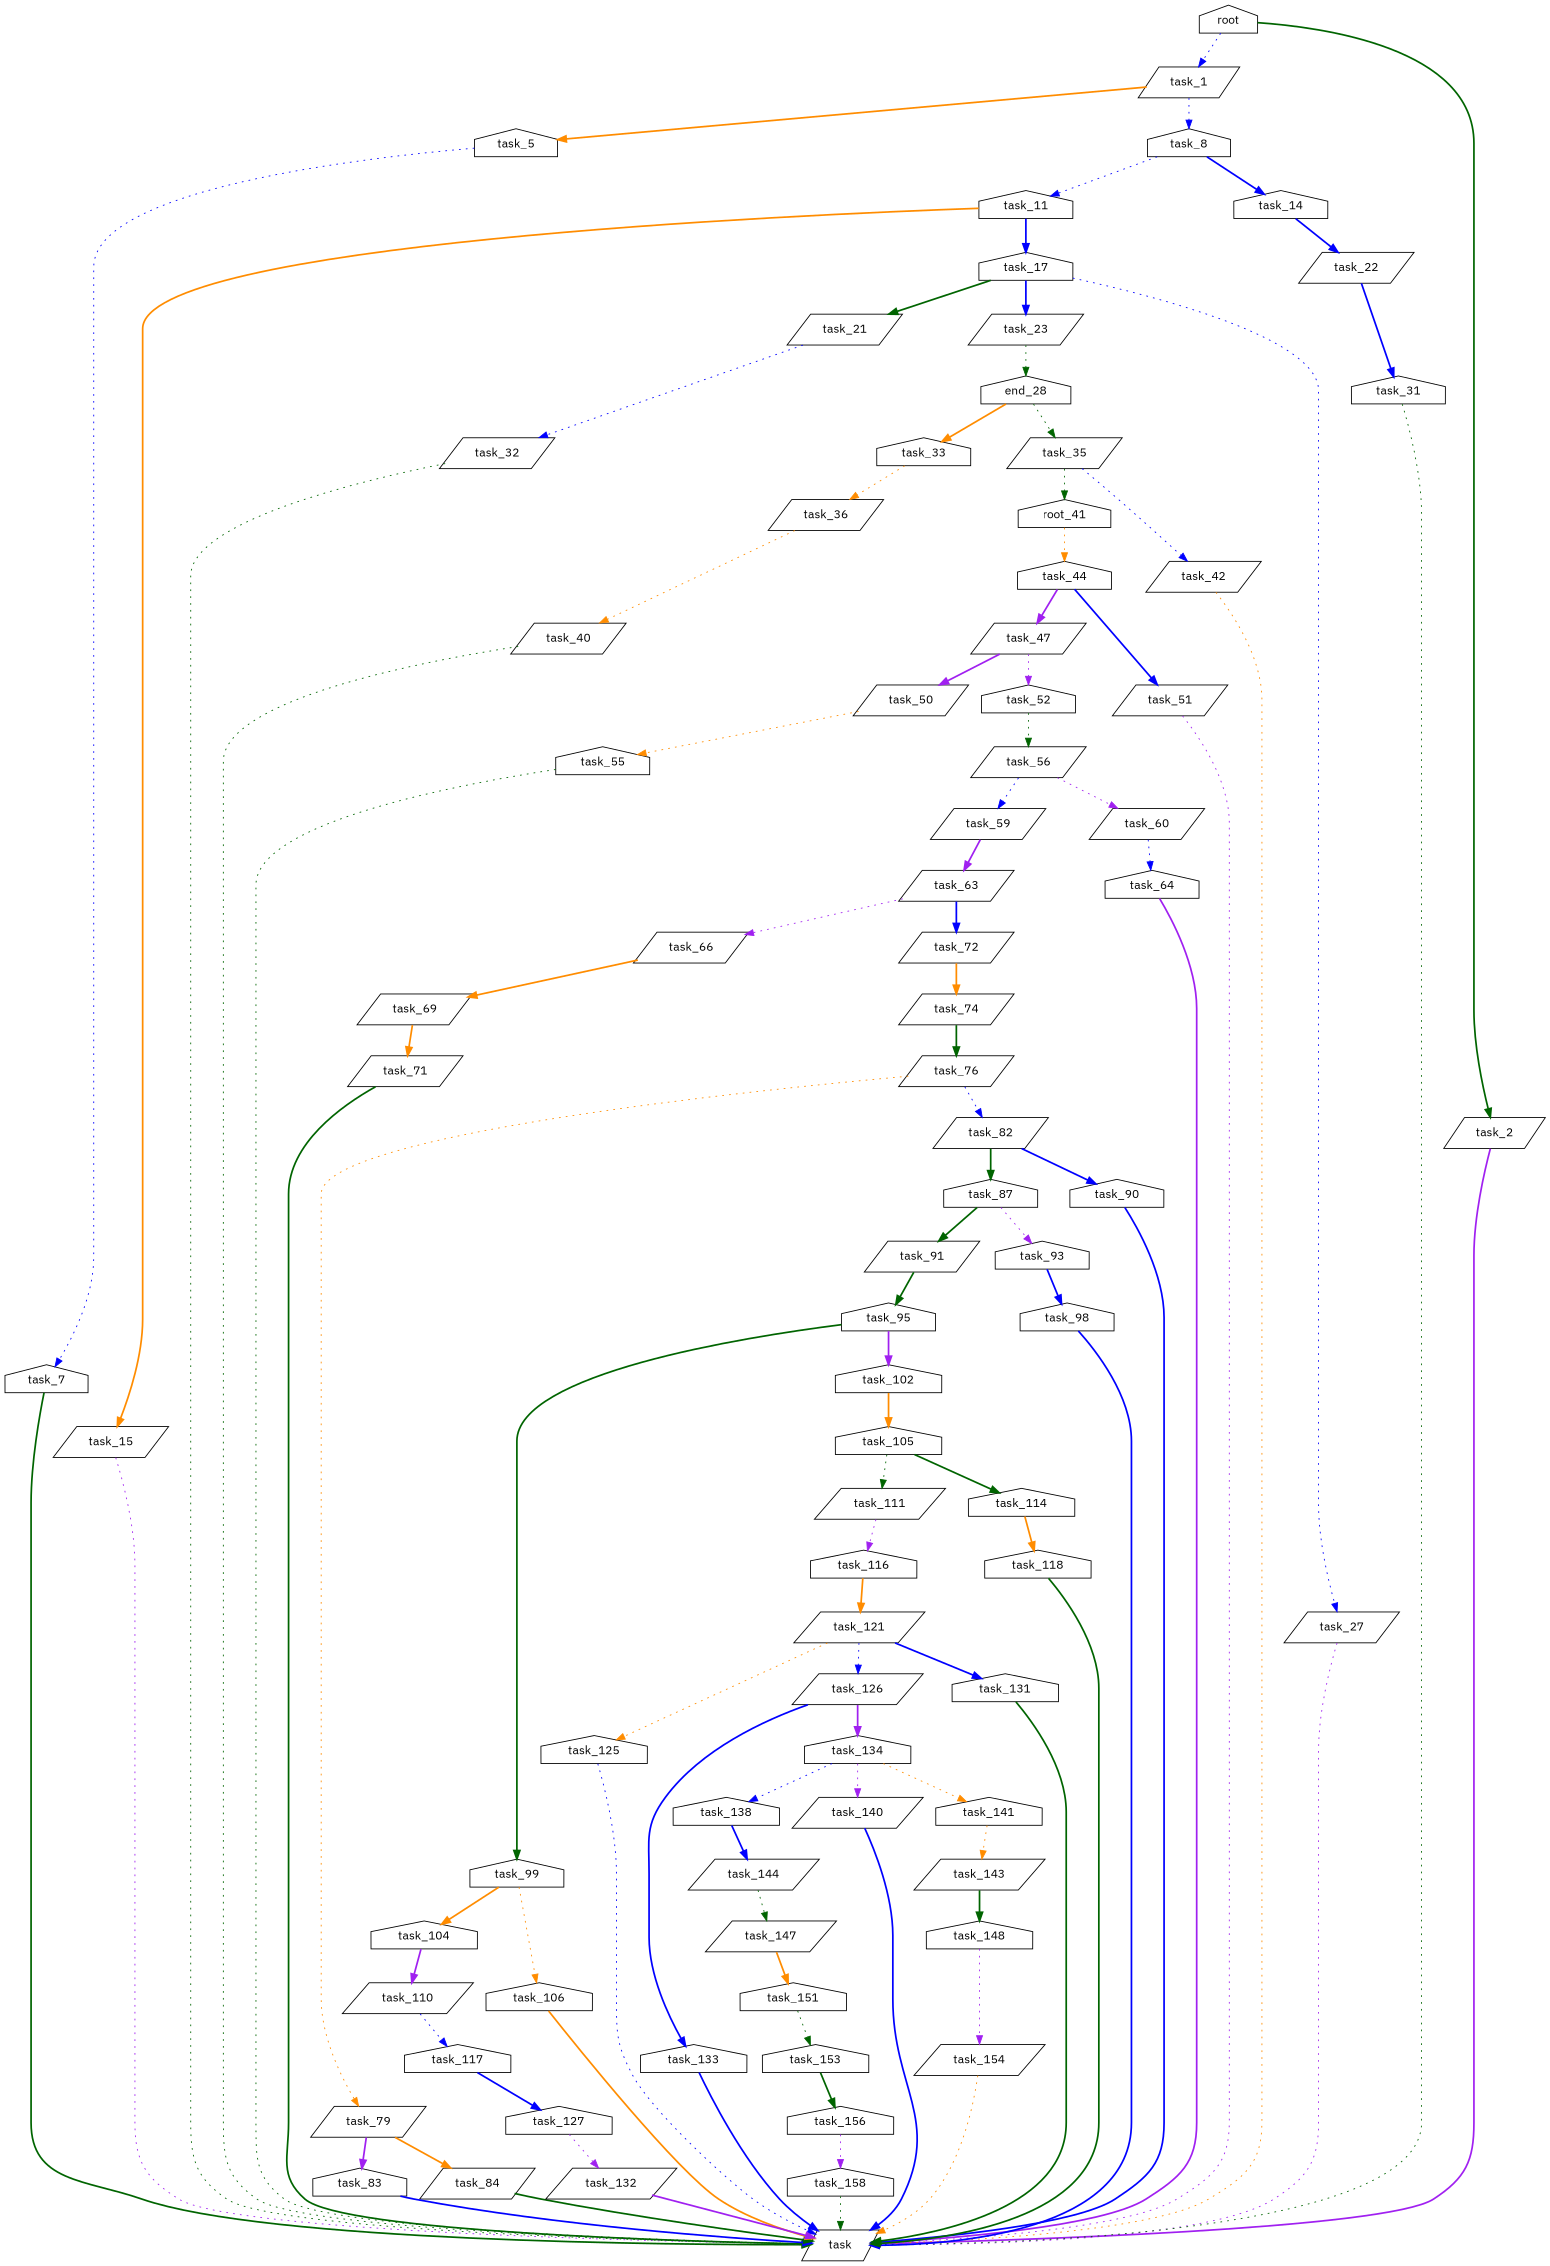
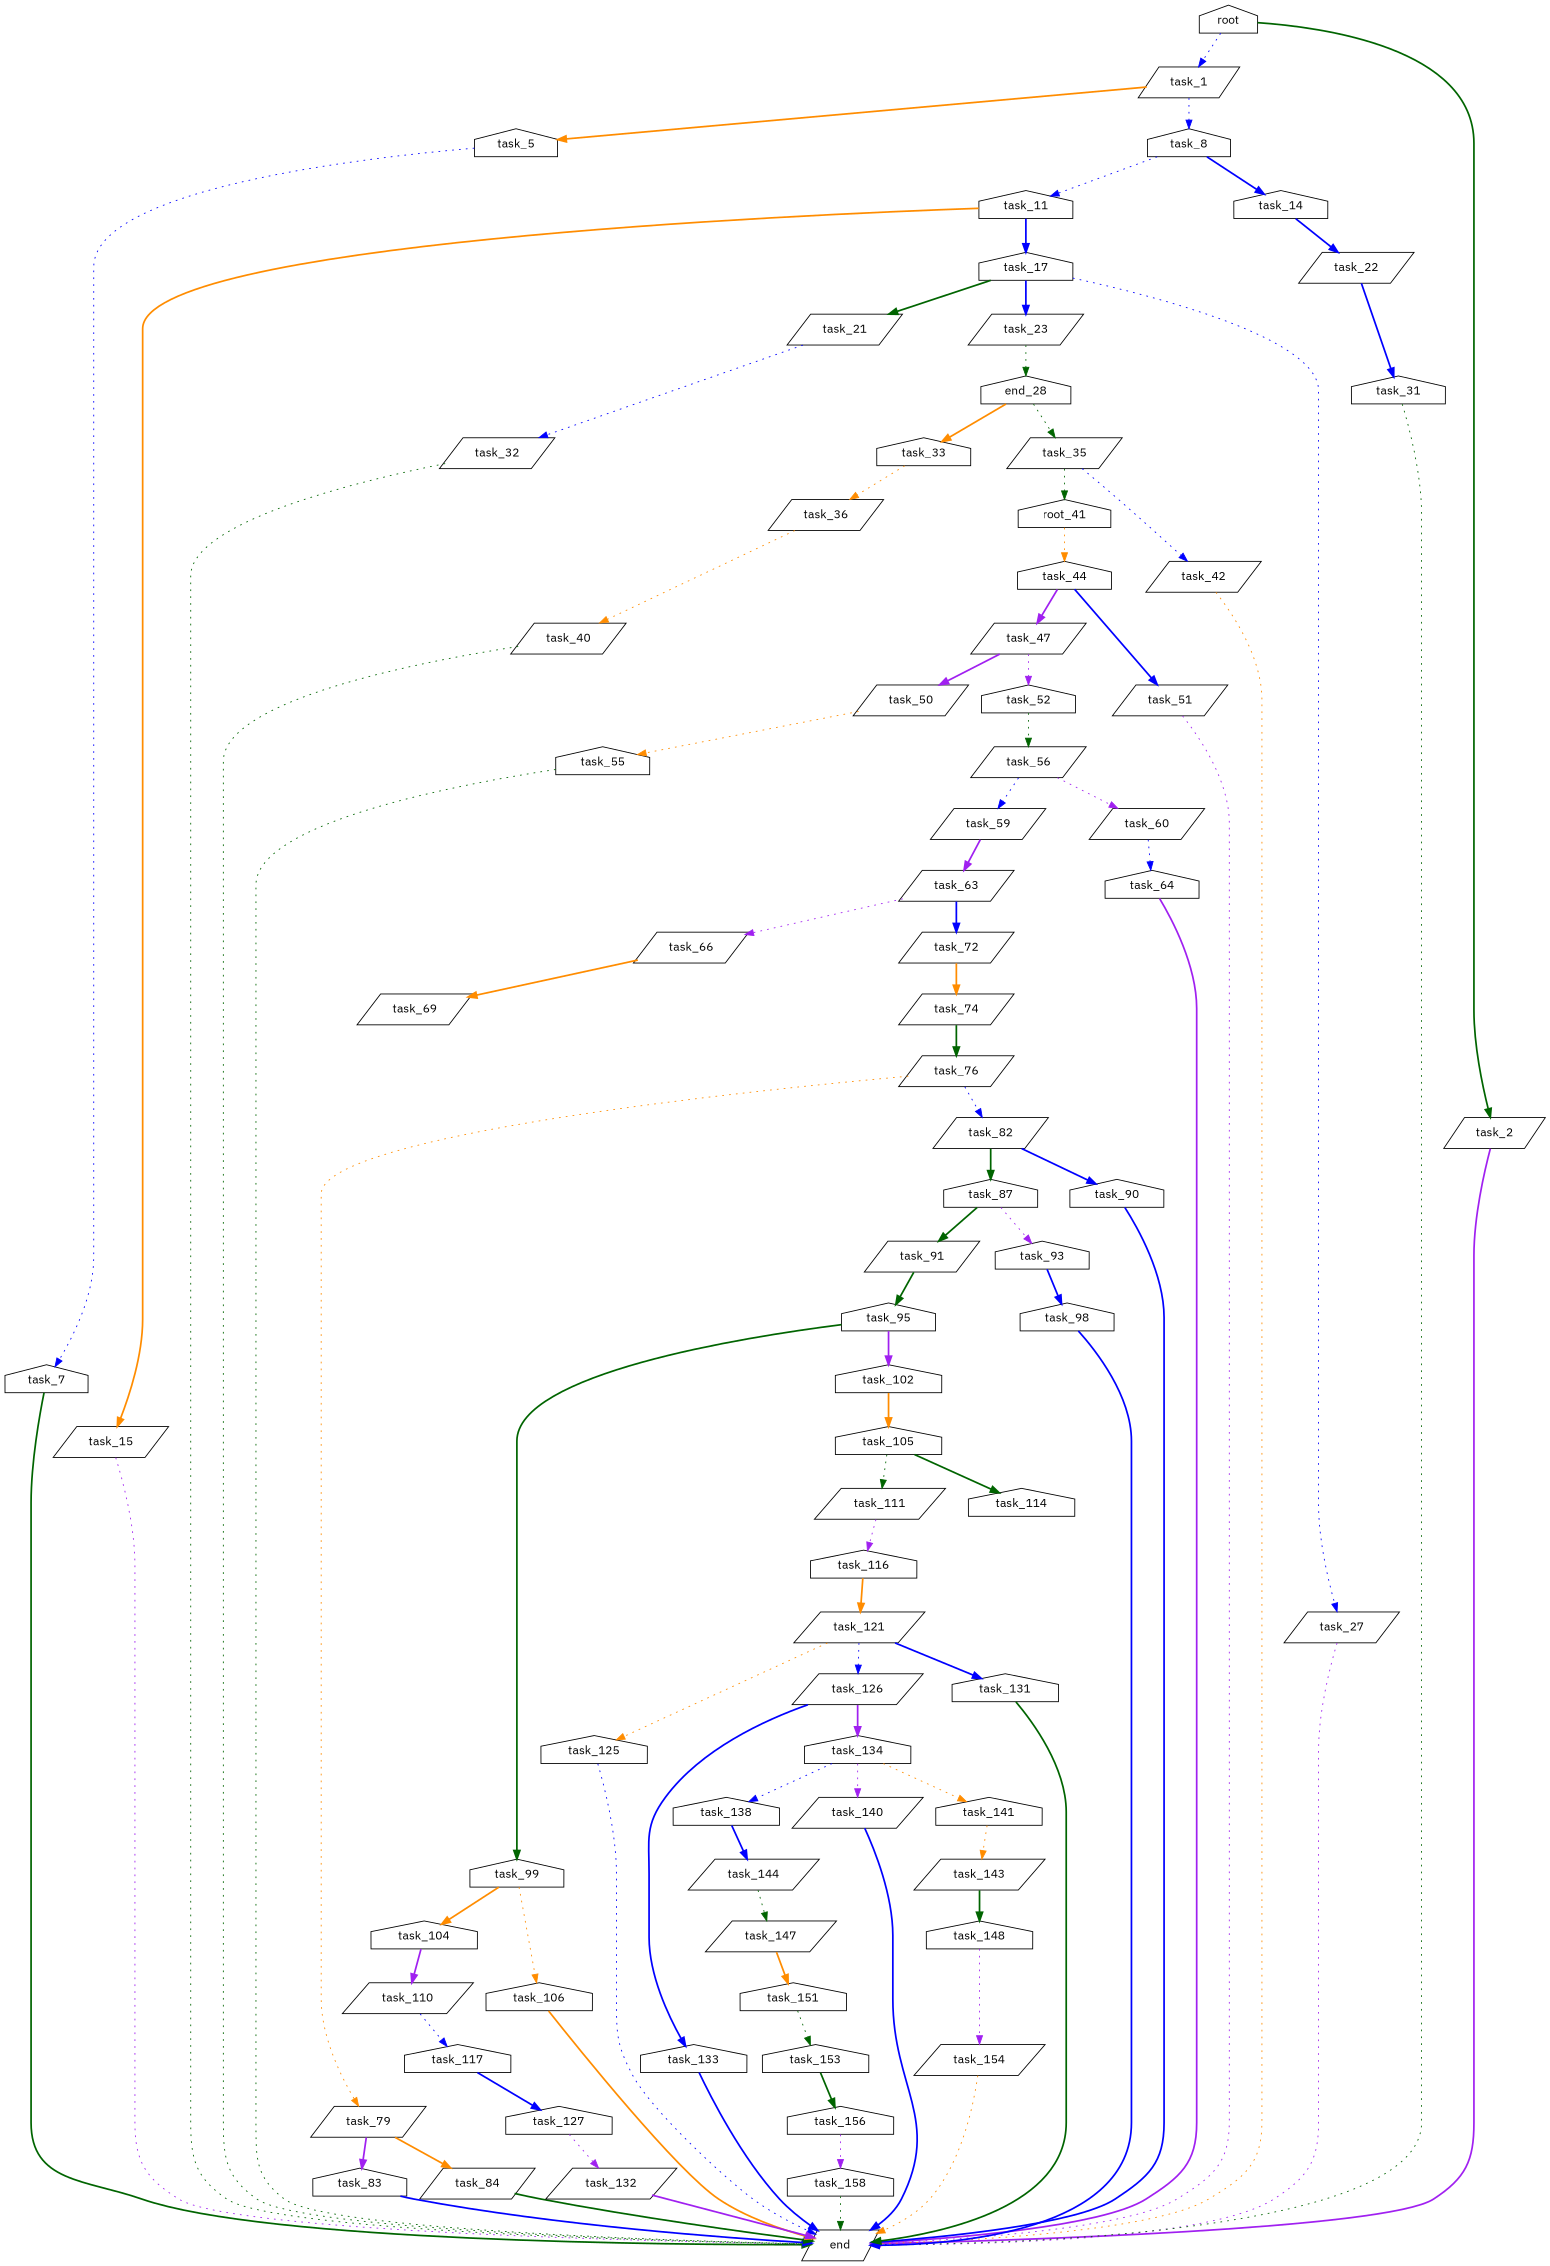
  digraph {
    fontname="IBM Plex Sans"
    node [fontname="IBM Plex Sans" shape=house]
    edge [color=blue fontname="IBM Plex Sans" style=bold]
    task_1 [shape=parallelogram]
    root
    task_2 [shape=parallelogram]
    task_5
    task_8
-   end [shape=parallelogram label=task]
+   end [shape=parallelogram]
    task_7
    task_11
    task_14
    task_15 [shape=parallelogram]
    task_17
    task_22 [shape=parallelogram]
    task_21 [shape=parallelogram]
    task_23 [shape=parallelogram]
    task_27 [shape=parallelogram]
    task_31
    task_32 [shape=parallelogram]
    n18 [label=end_28]
    task_33
    task_35 [shape=parallelogram]
    task_36 [shape=parallelogram]
    n22 [label=root_41]
    task_42 [shape=parallelogram]
    task_40 [shape=parallelogram]
    task_44
    task_47 [shape=parallelogram]
    task_51 [shape=parallelogram]
    task_50 [shape=parallelogram]
    task_52
    task_55
    task_56 [shape=parallelogram]
    task_59 [shape=parallelogram]
    task_60 [shape=parallelogram]
    task_63 [shape=parallelogram]
    task_64
    task_66 [shape=parallelogram]
    task_72 [shape=parallelogram]
    task_69 [shape=parallelogram]
-   task_71 [shape=parallelogram]
    task_74 [shape=parallelogram]
    task_76 [shape=parallelogram]
    task_79 [shape=parallelogram]
    task_82 [shape=parallelogram]
    task_83
    task_84 [shape=parallelogram]
    task_87
    task_90
    task_91 [shape=parallelogram]
    task_93
    task_95
    task_98
    task_99
    task_102
    task_104
    task_106
    task_105
    task_110 [shape=parallelogram]
    task_111 [shape=parallelogram]
    task_114
    task_117
    task_116
-   task_118
    task_127
    task_121 [shape=parallelogram]
    task_125
    task_126 [shape=parallelogram]
    task_131
    task_132 [shape=parallelogram]
    task_133
    task_134
    task_138
    task_140 [shape=parallelogram]
    task_141
    task_144 [shape=parallelogram]
    task_143 [shape=parallelogram]
    task_147 [shape=parallelogram]
    task_148
    task_154 [shape=parallelogram]
    task_151
    task_153
    task_156
    task_158
    task_1 -> task_5 [color=darkorange]
    task_1 -> task_8 [style=dotted]
    root -> task_1 [style=dotted]
    root -> task_2 [color=darkgreen]
    task_2 -> end [color=purple]
    task_5 -> task_7 [style=dotted]
    task_8 -> task_11 [style=dotted]
    task_8 -> task_14
    task_7 -> end [color=darkgreen]
    task_11 -> task_15 [color=darkorange]
    task_11 -> task_17
    task_14 -> task_22
    task_15 -> end [color=purple style=dotted]
    task_17 -> task_21 [color=darkgreen]
    task_17 -> task_23
    task_17 -> task_27 [style=dotted]
    task_22 -> task_31
    task_21 -> task_32 [style=dotted]
    task_23 -> n18 [color=darkgreen style=dotted]
    task_27 -> end [color=purple style=dotted]
    task_31 -> end [color=darkgreen style=dotted]
    task_32 -> end [color=darkgreen style=dotted]
    n18 -> task_33 [color=darkorange]
    n18 -> task_35 [color=darkgreen style=dotted]
    task_33 -> task_36 [color=darkorange style=dotted]
    task_35 -> n22 [color=darkgreen style=dotted]
    task_35 -> task_42 [style=dotted]
    task_36 -> task_40 [color=darkorange style=dotted]
    n22 -> task_44 [color=darkorange style=dotted]
    task_42 -> end [color=darkorange style=dotted]
    task_40 -> end [color=darkgreen style=dotted]
    task_44 -> task_47 [color=purple]
    task_44 -> task_51
    task_47 -> task_50 [color=purple]
    task_47 -> task_52 [color=purple style=dotted]
    task_51 -> end [color=purple style=dotted]
    task_50 -> task_55 [color=darkorange style=dotted]
    task_52 -> task_56 [color=darkgreen style=dotted]
    task_55 -> end [color=darkgreen style=dotted]
    task_56 -> task_59 [style=dotted]
    task_56 -> task_60 [color=purple style=dotted]
    task_59 -> task_63 [color=purple]
    task_60 -> task_64 [style=dotted]
    task_63 -> task_66 [color=purple style=dotted]
    task_63 -> task_72
    task_64 -> end [color=purple]
    task_66 -> task_69 [color=darkorange]
    task_72 -> task_74 [color=darkorange]
-   task_69 -> task_71 [color=darkorange]
-   task_71 -> end [color=darkgreen]
    task_74 -> task_76 [color=darkgreen]
    task_76 -> task_79 [color=darkorange style=dotted]
    task_76 -> task_82 [style=dotted]
    task_79 -> task_83 [color=purple]
    task_79 -> task_84 [color=darkorange]
    task_82 -> task_87 [color=darkgreen]
    task_82 -> task_90
    task_83 -> end
    task_84 -> end [color=darkgreen]
    task_87 -> task_91 [color=darkgreen]
    task_87 -> task_93 [color=purple style=dotted]
    task_90 -> end
    task_91 -> task_95 [color=darkgreen]
    task_93 -> task_98
    task_95 -> task_99 [color=darkgreen]
    task_95 -> task_102 [color=purple]
    task_98 -> end
    task_99 -> task_104 [color=darkorange]
    task_99 -> task_106 [color=darkorange style=dotted]
    task_102 -> task_105 [color=darkorange]
    task_104 -> task_110 [color=purple]
    task_106 -> end [color=darkorange]
    task_105 -> task_111 [color=darkgreen style=dotted]
    task_105 -> task_114 [color=darkgreen]
    task_110 -> task_117 [style=dotted]
    task_111 -> task_116 [color=purple style=dotted]
-   task_114 -> task_118 [color=darkorange]
    task_117 -> task_127
    task_116 -> task_121 [color=darkorange]
-   task_118 -> end [color=darkgreen]
    task_127 -> task_132 [color=purple style=dotted]
    task_121 -> task_125 [color=darkorange style=dotted]
    task_121 -> task_126 [style=dotted]
    task_121 -> task_131
    task_125 -> end [style=dotted]
    task_126 -> task_133
    task_126 -> task_134 [color=purple]
    task_131 -> end [color=darkgreen]
    task_132 -> end [color=purple]
    task_133 -> end
    task_134 -> task_138 [style=dotted]
    task_134 -> task_140 [color=purple style=dotted]
    task_134 -> task_141 [color=darkorange style=dotted]
    task_138 -> task_144
    task_140 -> end
    task_141 -> task_143 [color=darkorange style=dotted]
    task_144 -> task_147 [color=darkgreen style=dotted]
    task_143 -> task_148 [color=darkgreen]
    task_147 -> task_151 [color=darkorange]
    task_148 -> task_154 [color=purple style=dotted]
    task_154 -> end [color=darkorange style=dotted]
    task_151 -> task_153 [color=darkgreen style=dotted]
    task_153 -> task_156 [color=darkgreen]
    task_156 -> task_158 [color=purple style=dotted]
    task_158 -> end [color=darkgreen style=dotted]
  }
